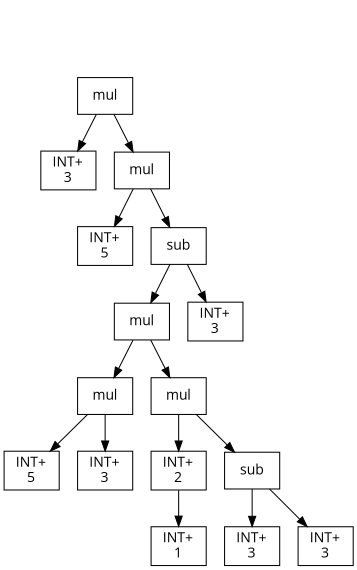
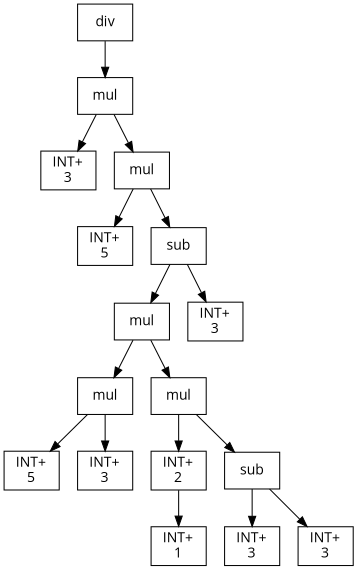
  digraph {
    fontname="Open Sans"
    node [fontname="Open Sans" shape=box]
    edge [fontname="Open Sans"]
+   n1 [label=div]
    n2 [label=mul]
    n3 [label="INT+\n3"]
    n4 [label=mul]
    n5 [label="INT+\n1"]
    n6 [label="INT+\n5"]
    n7 [label=sub]
    n8 [label=mul]
    n9 [label="INT+\n3"]
    n10 [label=mul]
    n11 [label=mul]
    n12 [label="INT+\n5"]
    n13 [label="INT+\n3"]
    n14 [label="INT+\n2"]
    n15 [label=sub]
    n16 [label="INT+\n3"]
    n17 [label="INT+\n3"]
+   n1 -> n2
    n2 -> n3
    n2 -> n4
    n4 -> n6
    n4 -> n7
    n7 -> n8
    n7 -> n9
    n8 -> n10
    n8 -> n11
    n10 -> n12
    n10 -> n13
    n11 -> n14
    n11 -> n15
    n14 -> n5
    n15 -> n16
    n15 -> n17
  }
